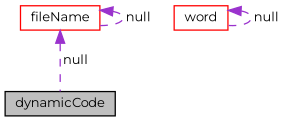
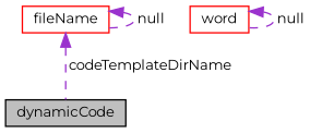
  digraph {
    fontname=Montserrat
    node [color=red fontname=Montserrat fontsize=10 shape=record]
    edge [color=darkorchid3 dir=back fontname=Montserrat fontsize=10 labelfontname=FreeSans labelfontsize=10 style=dashed]
    n1 [color=black fillcolor=grey75 fontcolor=black height=0.2 label=dynamicCode style=filled width=0.4]
    n2 [height=0.2 label=fileName width=0.4]
    n3 [height=0.2 label=word width=0.4]
-   n2 -> n1 [label=" null"]
+   n2 -> n1 [label=" codeTemplateDirName"]
    n2 -> n2 [label=" null"]
    n3 -> n3 [label=" null"]
  }
